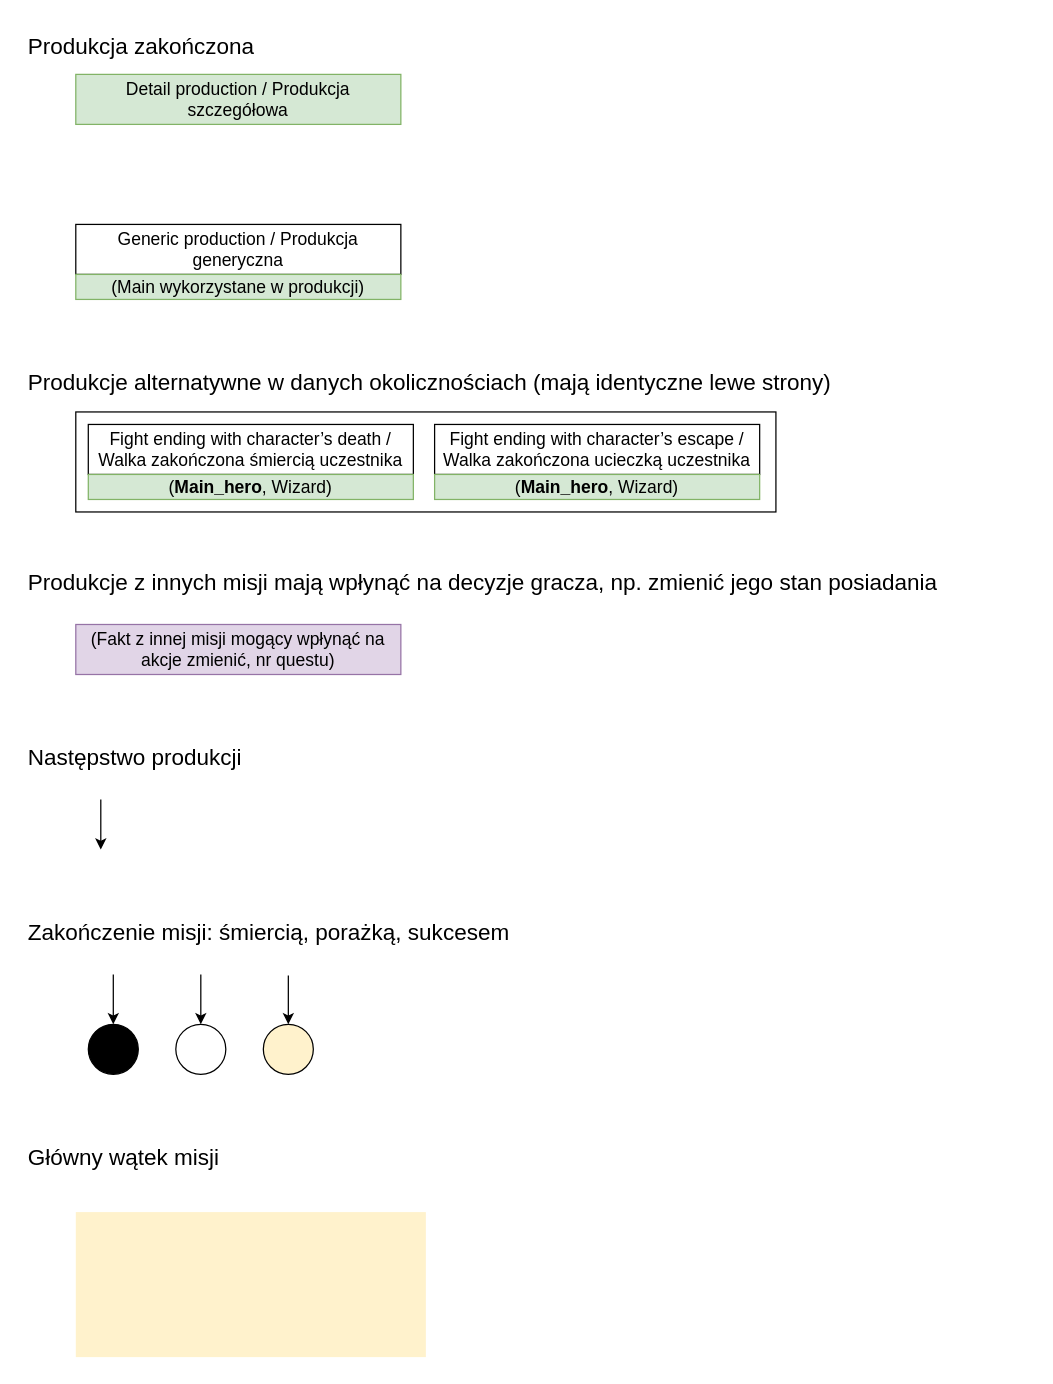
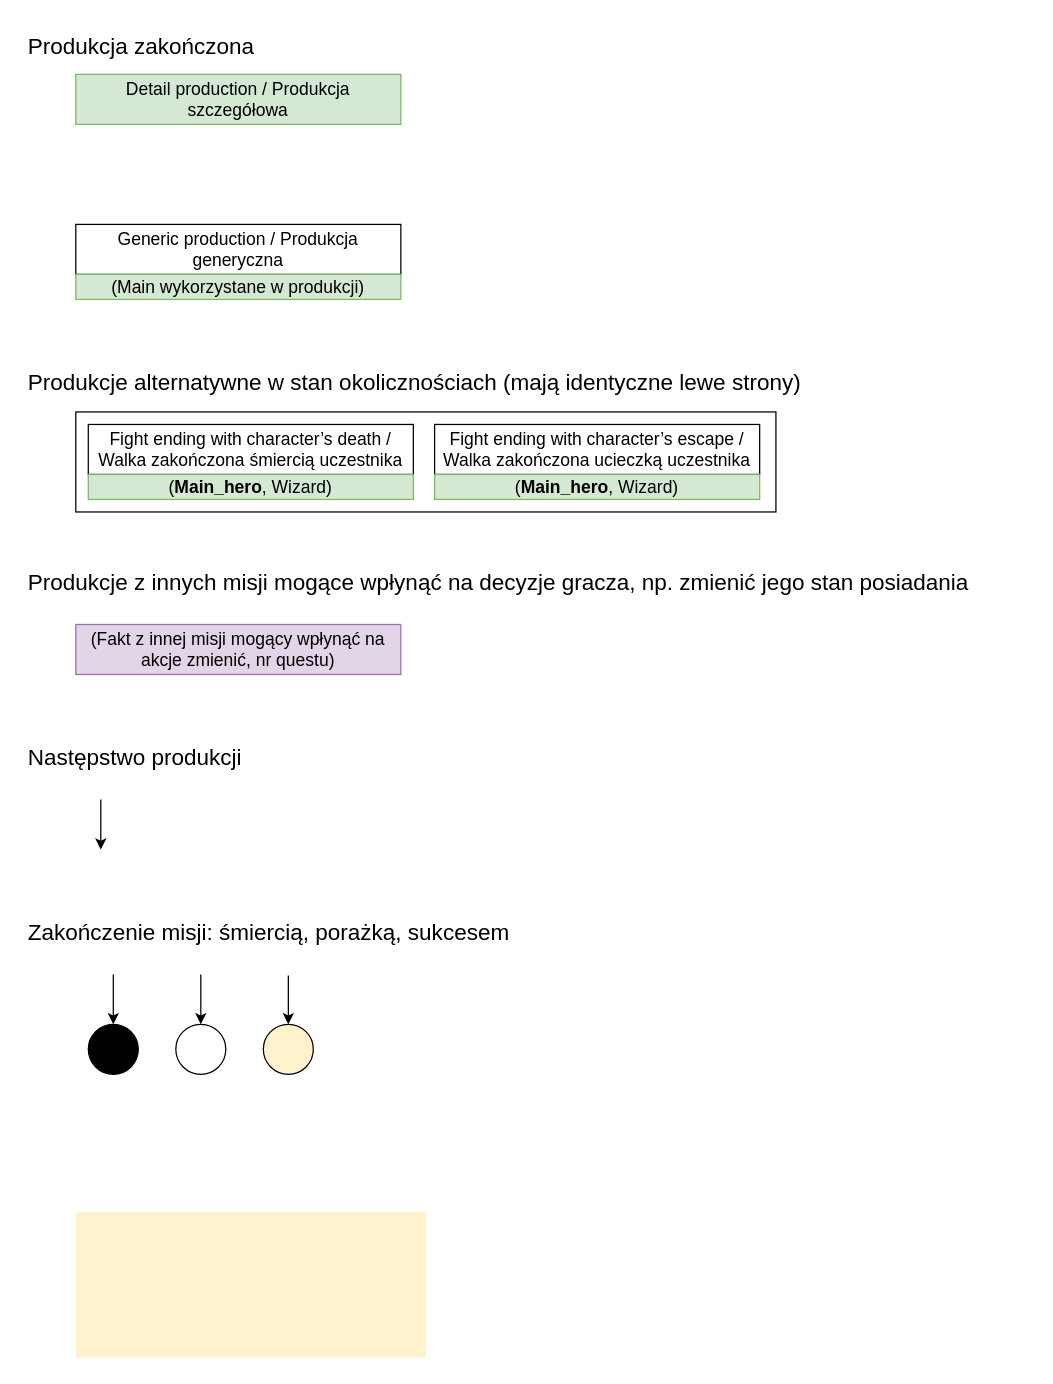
  <mxCell id="0" />
  <mxCell id="1" parent="0" />
  <mxCell id="2" value="&lt;font face=&quot;arial&quot;&gt;&lt;span style=&quot;font-size: 14px&quot;&gt;Detail production / Produkcja szczegółowa&lt;/span&gt;&lt;/font&gt;" style="rounded=0;whiteSpace=wrap;html=1;sketch=0;fillColor=#d5e8d4;strokeColor=#82b366;align=center;" parent="1" vertex="1"><mxGeometry x="60" y="59" width="260" height="40" as="geometry" /></mxCell>
  <mxCell id="3" value="&lt;span style=&quot;font-family: &amp;#34;arial&amp;#34;&quot;&gt;Generic production / Produkcja generyczna&lt;/span&gt;" style="rounded=0;whiteSpace=wrap;html=1;sketch=0;align=center;fontSize=14;" parent="1" vertex="1"><mxGeometry x="60" y="179" width="260" height="40" as="geometry" /></mxCell>
  <mxCell id="4" value="(Main wykorzystane w produkcji)" style="rounded=0;whiteSpace=wrap;html=1;sketch=0;align=center;fontSize=14;fillColor=#d5e8d4;strokeColor=#82b366;" parent="1" vertex="1"><mxGeometry x="60" y="219" width="260" height="20" as="geometry" /></mxCell>
  <mxCell id="5" value="" style="rounded=0;whiteSpace=wrap;html=1;fillColor=#fff2cc;fontFamily=Helvetica;fontSize=14;strokeColor=none;" parent="1" vertex="1"><mxGeometry x="60" y="969" width="280" height="116" as="geometry" /></mxCell>
  <mxCell id="6" value="&lt;font style=&quot;font-size: 14px&quot;&gt;(Fakt z innej misji mogący wpłynąć na akcje zmienić, nr questu)&lt;/font&gt;" style="rounded=0;whiteSpace=wrap;html=1;strokeColor=#9673a6;fillColor=#e1d5e7;" parent="1" vertex="1"><mxGeometry x="60" y="499" width="260" height="40" as="geometry" /></mxCell>
  <mxCell id="7" style="rounded=0;orthogonalLoop=1;jettySize=auto;html=1;fontSize=14;" parent="1" target="8" edge="1"><mxGeometry relative="1" as="geometry"><mxPoint x="90" y="779" as="sourcePoint" /></mxGeometry></mxCell>
  <mxCell id="8" value="" style="ellipse;whiteSpace=wrap;html=1;aspect=fixed;fontSize=14;align=center;fillColor=#000000;" parent="1" vertex="1"><mxGeometry x="70" y="818.76" width="40" height="40" as="geometry" /></mxCell>
  <mxCell id="9" style="rounded=0;orthogonalLoop=1;jettySize=auto;html=1;fontSize=14;" parent="1" target="10" edge="1"><mxGeometry relative="1" as="geometry"><mxPoint x="160" y="779" as="sourcePoint" /></mxGeometry></mxCell>
  <mxCell id="10" value="" style="ellipse;whiteSpace=wrap;html=1;aspect=fixed;fontSize=14;align=center;fillColor=none;" parent="1" vertex="1"><mxGeometry x="140" y="818.76" width="40" height="40" as="geometry" /></mxCell>
  <mxCell id="11" value="" style="ellipse;whiteSpace=wrap;html=1;aspect=fixed;fontSize=14;align=center;fillColor=#fff2cc;strokeWidth=1;" parent="1" vertex="1"><mxGeometry x="210" y="818.76" width="40" height="40" as="geometry" /></mxCell>
  <mxCell id="12" value="" style="endArrow=classic;html=1;fontFamily=Helvetica;fontSize=14;exitX=0.5;exitY=1;exitDx=0;exitDy=0;entryX=0.5;entryY=0;entryDx=0;entryDy=0;strokeWidth=1;" parent="1" target="11" edge="1"><mxGeometry width="50" height="50" relative="1" as="geometry"><mxPoint x="230" y="779.76" as="sourcePoint" /><mxPoint x="180" y="649.76" as="targetPoint" /></mxGeometry></mxCell>
  <mxCell id="13" value="" style="rounded=0;whiteSpace=wrap;html=1;strokeColor=#000000;fontFamily=Helvetica;fontSize=14;fillColor=none;" parent="1" vertex="1"><mxGeometry x="60" y="329" width="560" height="80" as="geometry" /></mxCell>
  <mxCell id="14" value="&lt;font&gt;Fight ending with character’s escape / Walka zakończona ucieczką uczestnika&lt;br style=&quot;font-size: 14px&quot;&gt;&lt;/font&gt;" style="rounded=0;whiteSpace=wrap;html=1;fontSize=14;fontFamily=Helvetica;" parent="1" vertex="1"><mxGeometry x="347" y="339" width="260" height="40" as="geometry" /></mxCell>
  <mxCell id="15" value="&lt;font&gt;Fight ending with character’s death / Walka zakończona śmiercią uczestnika&lt;br style=&quot;font-size: 14px&quot;&gt;&lt;/font&gt;" style="rounded=0;whiteSpace=wrap;html=1;fontSize=14;fontFamily=Helvetica;" parent="1" vertex="1"><mxGeometry x="70" y="339" width="260" height="40" as="geometry" /></mxCell>
  <mxCell id="16" value="&lt;span style=&quot;font-family: &amp;#34;arial&amp;#34;&quot;&gt;(&lt;/span&gt;&lt;span style=&quot;font-family: &amp;#34;arial&amp;#34;&quot;&gt;&lt;b&gt;Main_hero&lt;/b&gt;,&amp;nbsp;&lt;/span&gt;&lt;span style=&quot;font-family: &amp;#34;arial&amp;#34;&quot;&gt;Wizard)&lt;/span&gt;" style="rounded=0;whiteSpace=wrap;html=1;sketch=0;fillColor=#d5e8d4;strokeColor=#82b366;align=center;fontSize=14;fontFamily=Helvetica;" parent="1" vertex="1"><mxGeometry x="70" y="379" width="260" height="20" as="geometry" /></mxCell>
  <mxCell id="17" style="rounded=0;orthogonalLoop=1;jettySize=auto;html=1;exitX=0.75;exitY=1;exitDx=0;exitDy=0;fontSize=14;" parent="1" source="15" target="16" edge="1"><mxGeometry relative="1" as="geometry"><mxPoint x="525" y="380" as="sourcePoint" /><mxPoint x="548.689" y="413.505" as="targetPoint" /></mxGeometry></mxCell>
  <mxCell id="18" value="&lt;span style=&quot;font-family: &amp;#34;arial&amp;#34;&quot;&gt;(&lt;/span&gt;&lt;span style=&quot;font-family: &amp;#34;arial&amp;#34;&quot;&gt;&lt;b&gt;Main_hero&lt;/b&gt;,&amp;nbsp;&lt;/span&gt;&lt;span style=&quot;font-family: &amp;#34;arial&amp;#34;&quot;&gt;Wizard)&lt;/span&gt;" style="rounded=0;whiteSpace=wrap;html=1;sketch=0;fillColor=#d5e8d4;strokeColor=#82b366;align=center;fontSize=14;fontFamily=Helvetica;" parent="1" vertex="1"><mxGeometry x="347" y="379" width="260" height="20" as="geometry" /></mxCell>
  <mxCell id="19" style="rounded=0;orthogonalLoop=1;jettySize=auto;html=1;fontSize=14;" parent="1" source="14" target="18" edge="1"><mxGeometry relative="1" as="geometry"><mxPoint x="766.667" y="380" as="sourcePoint" /><mxPoint x="804" y="408" as="targetPoint" /></mxGeometry></mxCell>
  <mxCell id="20" value="Produkcja zakończona" style="text;html=1;strokeColor=none;fillColor=none;align=left;verticalAlign=top;whiteSpace=wrap;rounded=0;fontSize=18;" parent="1" vertex="1"><mxGeometry y="20" width="360" height="39" as="geometry" x="20" /></mxCell>
- <mxCell id="21" value="Produkcje alternatywne w danych okolicznościach (mają identyczne lewe strony)" style="text;html=1;strokeColor=none;fillColor=none;align=left;verticalAlign=top;whiteSpace=wrap;rounded=0;fontSize=18;" parent="1" vertex="1"><mxGeometry y="289" width="680" height="50" as="geometry" x="20" /></mxCell>
+ <mxCell id="21" value="Produkcje alternatywne w stan okolicznościach (mają identyczne lewe strony)" style="text;html=1;strokeColor=none;fillColor=none;align=left;verticalAlign=top;whiteSpace=wrap;rounded=0;fontSize=18;" parent="1" vertex="1"><mxGeometry y="289" width="680" height="50" as="geometry" x="20" /></mxCell>
  <mxCell id="22" value="" style="endArrow=classic;html=1;fontSize=18;" parent="1" edge="1"><mxGeometry width="50" height="50" relative="1" as="geometry"><mxPoint x="80" y="639" as="sourcePoint" /><mxPoint x="80" y="679" as="targetPoint" /></mxGeometry></mxCell>
- <mxCell id="23" value="Produkcje z innych misji mają wpłynąć na decyzje gracza, np. zmienić jego stan posiadania" style="text;html=1;strokeColor=none;fillColor=none;align=left;verticalAlign=top;whiteSpace=wrap;rounded=0;fontSize=18;" parent="1" vertex="1"><mxGeometry y="449" width="800" height="50" as="geometry" x="20" /></mxCell>
+ <mxCell id="23" value="Produkcje z innych misji mogące wpłynąć na decyzje gracza, np. zmienić jego stan posiadania" style="text;html=1;strokeColor=none;fillColor=none;align=left;verticalAlign=top;whiteSpace=wrap;rounded=0;fontSize=18;" parent="1" vertex="1"><mxGeometry y="449" width="800" height="50" as="geometry" x="20" /></mxCell>
  <mxCell id="24" value="Następstwo produkcji" style="text;html=1;strokeColor=none;fillColor=none;align=left;verticalAlign=top;whiteSpace=wrap;rounded=0;fontSize=18;" parent="1" vertex="1"><mxGeometry y="589" width="800" height="50" as="geometry" x="20" /></mxCell>
  <mxCell id="25" value="Zakończenie misji: śmiercią, porażką, sukcesem" style="text;html=1;strokeColor=none;fillColor=none;align=left;verticalAlign=top;whiteSpace=wrap;rounded=0;fontSize=18;" parent="1" vertex="1"><mxGeometry y="729" width="800" height="50" as="geometry" x="20" /></mxCell>
- <mxCell id="26" value="Główny wątek misji" style="text;html=1;strokeColor=none;fillColor=none;align=left;verticalAlign=top;whiteSpace=wrap;rounded=0;fontSize=18;" parent="1" vertex="1"><mxGeometry y="909" width="800" height="50" as="geometry" x="20" /></mxCell>
